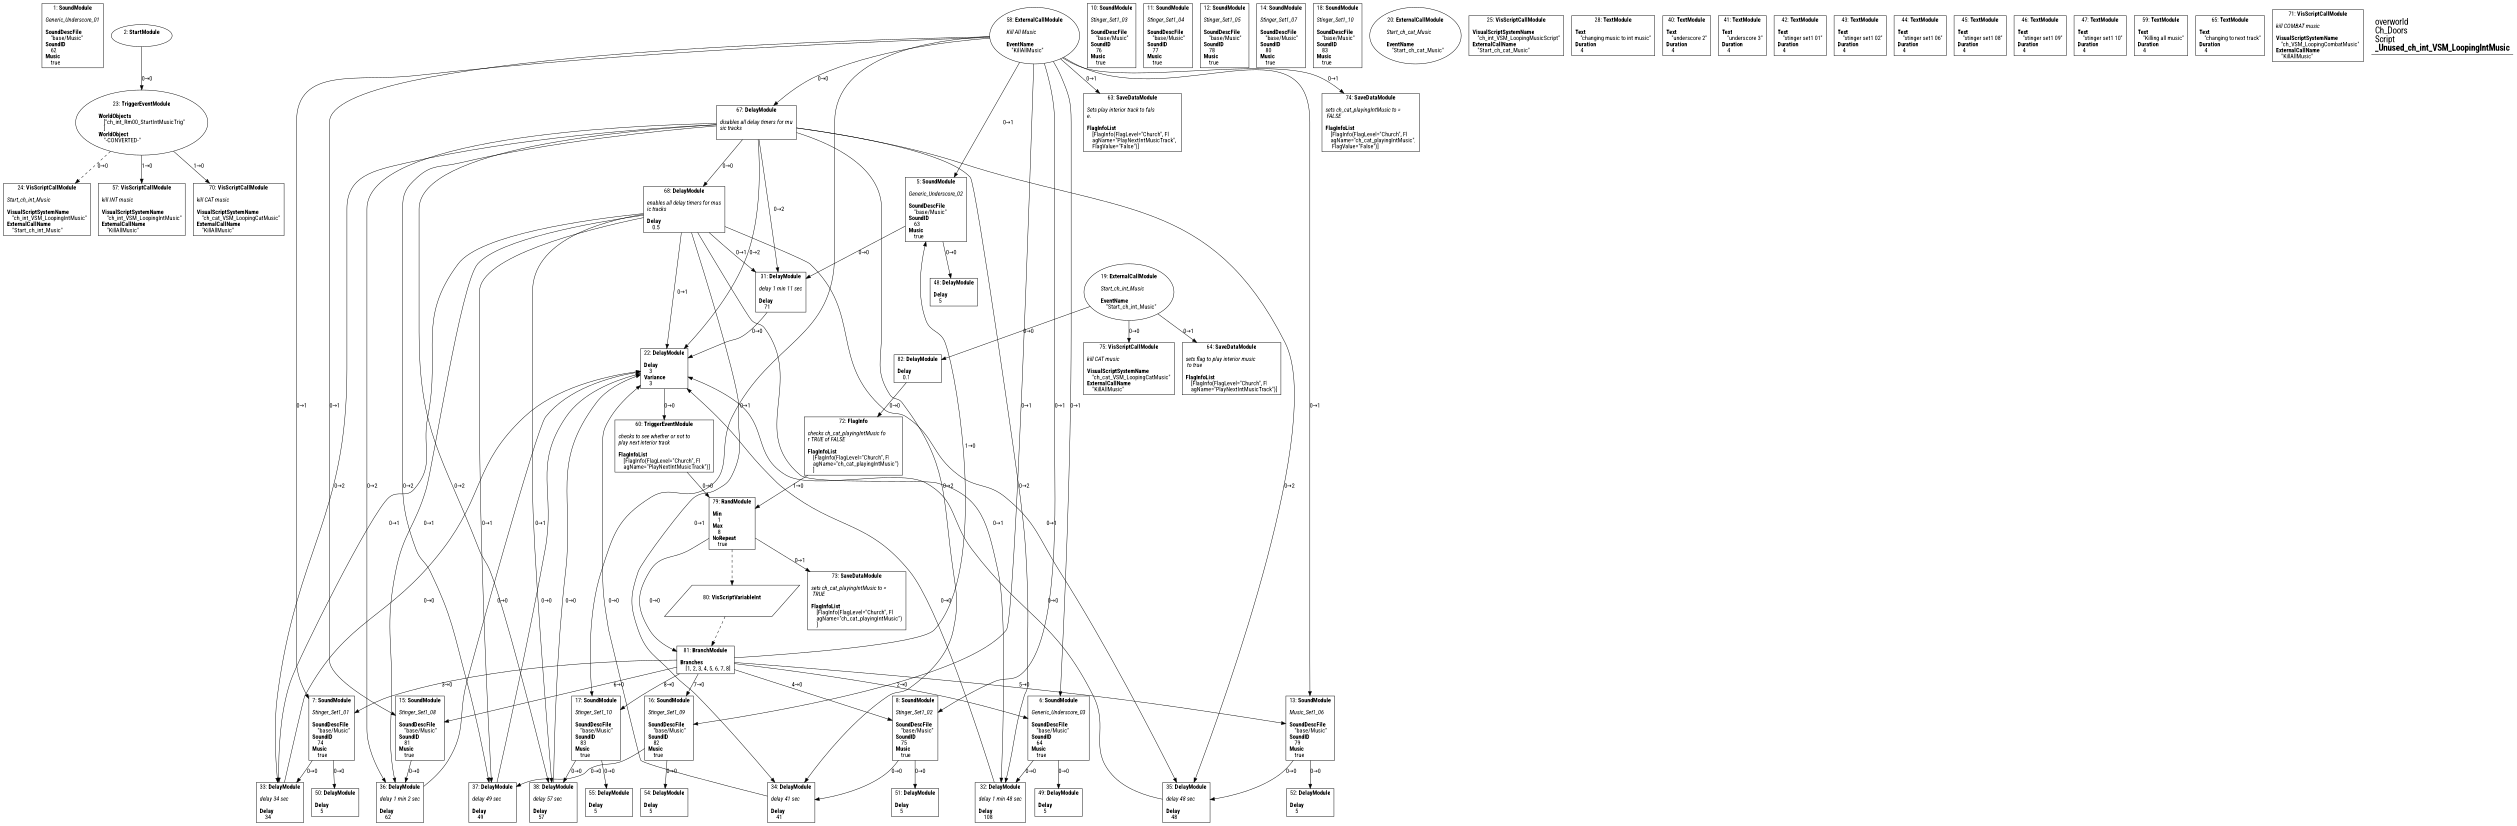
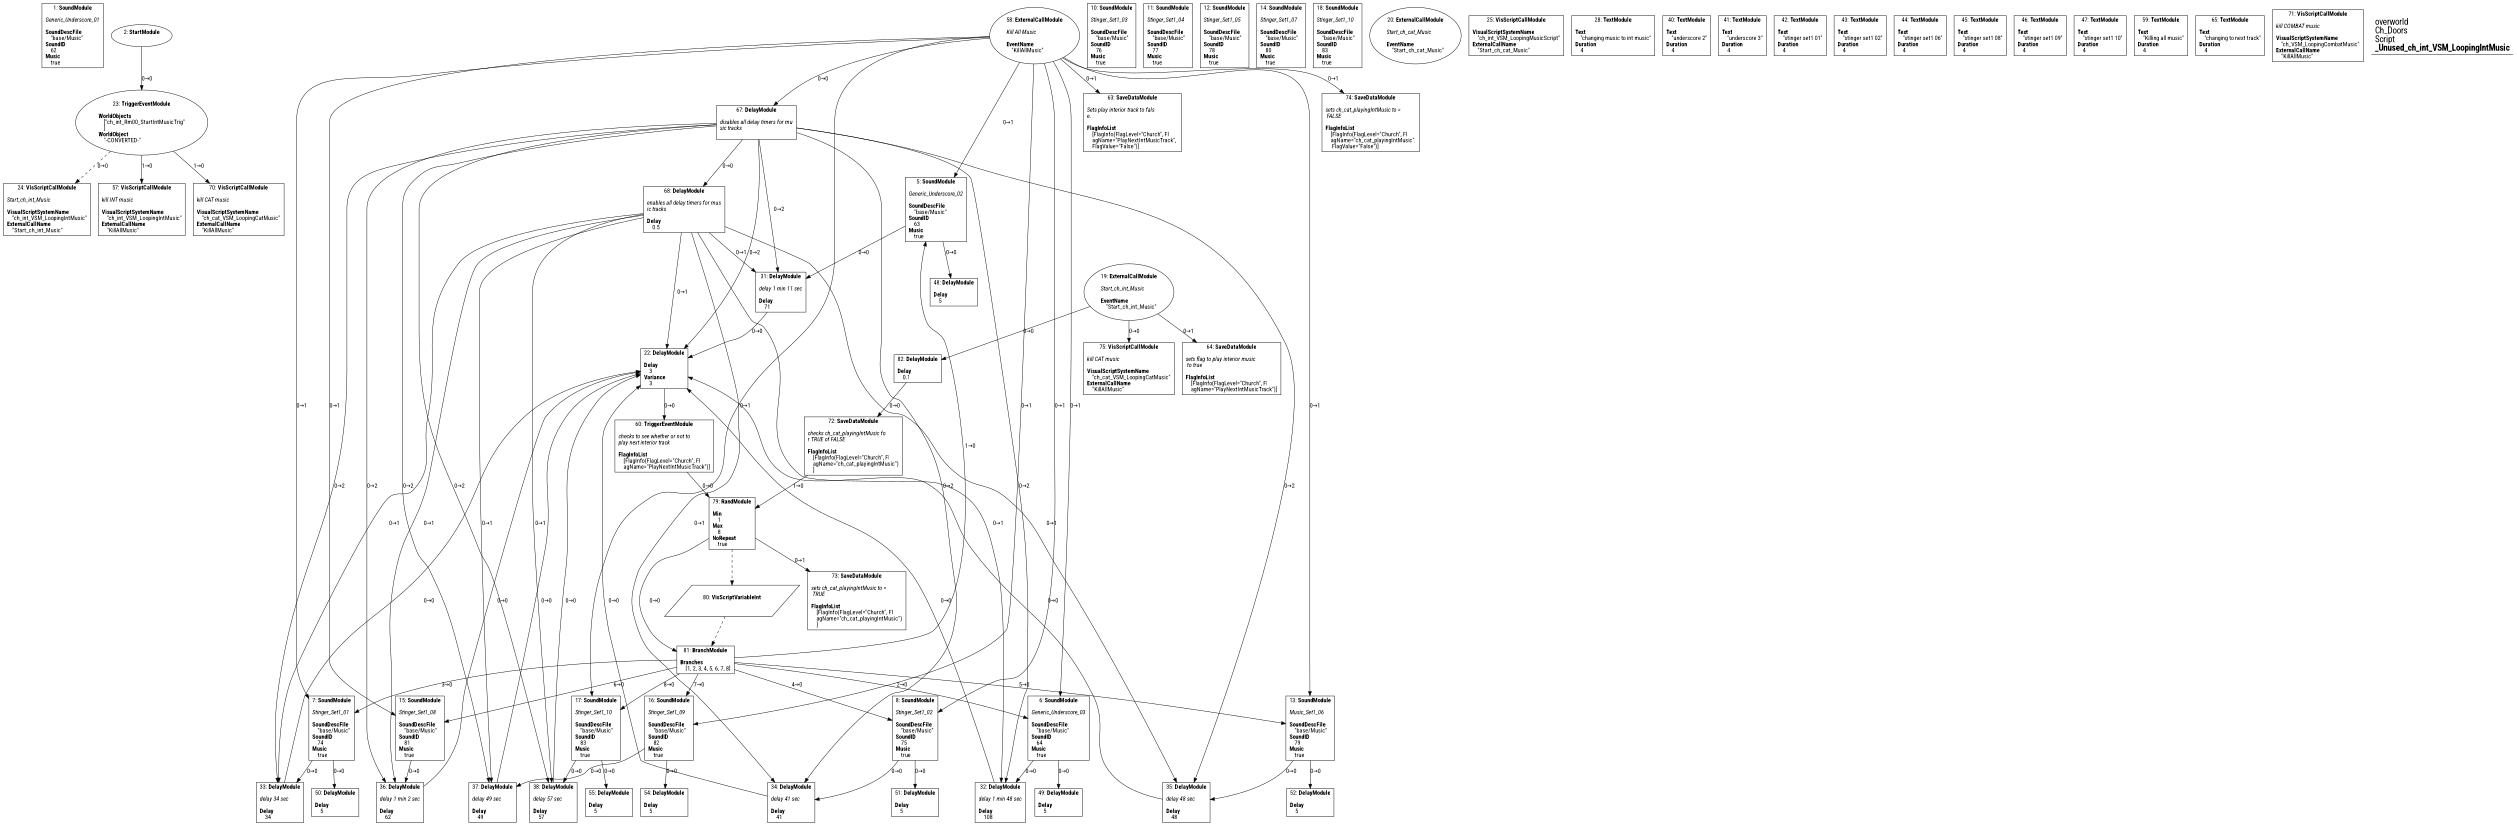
  digraph {
    fontname="Roboto Condensed"
    splines=spline
    node [fontname="Roboto Condensed" shape=box]
    edge [fontname="Roboto Condensed"]
    n1 [label=<1: <b>SoundModule</b><br/><br/><i>Generic_Underscore_01<br align="left"/></i><br align="left"/><b>SoundDescFile</b><br align="left"/>    &quot;base/Music&quot;<br align="left"/><b>SoundID</b><br align="left"/>    62<br align="left"/><b>Music</b><br align="left"/>    true<br align="left"/>>]
    n2 [label=<2: <b>StartModule</b><br/><br/>> shape=oval]
    n3 [label=<23: <b>TriggerEventModule</b><br/><br/><b>WorldObjects</b><br align="left"/>    [&quot;ch_int_Rm00_StartIntMusicTrig&quot;<br align="left"/>    ]<br align="left"/><b>WorldObject</b><br align="left"/>    &quot;-CONVERTED-&quot;<br align="left"/>> shape=oval]
    n4 [label=<24: <b>VisScriptCallModule</b><br/><br/><i>Start_ch_int_Music<br align="left"/></i><br align="left"/><b>VisualScriptSystemName</b><br align="left"/>    &quot;ch_int_VSM_LoopingIntMusic&quot;<br align="left"/><b>ExternalCallName</b><br align="left"/>    &quot;Start_ch_int_Music&quot;<br align="left"/>>]
    n5 [label=<57: <b>VisScriptCallModule</b><br/><br/><i>kill INT music<br align="left"/></i><br align="left"/><b>VisualScriptSystemName</b><br align="left"/>    &quot;ch_int_VSM_LoopingIntMusic&quot;<br align="left"/><b>ExternalCallName</b><br align="left"/>    &quot;KillAllMusic&quot;<br align="left"/>>]
    n6 [label=<70: <b>VisScriptCallModule</b><br/><br/><i>kill CAT music<br align="left"/></i><br align="left"/><b>VisualScriptSystemName</b><br align="left"/>    &quot;ch_cat_VSM_LoopingCatMusic&quot;<br align="left"/><b>ExternalCallName</b><br align="left"/>    &quot;KillAllMusic&quot;<br align="left"/>>]
    n7 [label=<5: <b>SoundModule</b><br/><br/><i>Generic_Underscore_02<br align="left"/></i><br align="left"/><b>SoundDescFile</b><br align="left"/>    &quot;base/Music&quot;<br align="left"/><b>SoundID</b><br align="left"/>    63<br align="left"/><b>Music</b><br align="left"/>    true<br align="left"/>>]
    n8 [label=<31: <b>DelayModule</b><br/><br/><i>delay 1 min 11 sec<br align="left"/></i><br align="left"/><b>Delay</b><br align="left"/>    71<br align="left"/>>]
    n9 [label=<48: <b>DelayModule</b><br/><br/><b>Delay</b><br align="left"/>    5<br align="left"/>>]
    n10 [label=<22: <b>DelayModule</b><br/><br/><b>Delay</b><br align="left"/>    3<br align="left"/><b>Variance</b><br align="left"/>    3<br align="left"/>>]
    n11 [label=<60: <b>TriggerEventModule</b><br/><br/><i>checks to see whether or not to <br align="left"/>play next interior track<br align="left"/></i><br align="left"/><b>FlagInfoList</b><br align="left"/>    [FlagInfo(FlagLevel=&quot;Church&quot;, Fl<br align="left"/>    agName=&quot;PlayNextIntMusicTrack&quot;)]<br align="left"/>>]
    n12 [label=<6: <b>SoundModule</b><br/><br/><i>Generic_Underscore_03<br align="left"/></i><br align="left"/><b>SoundDescFile</b><br align="left"/>    &quot;base/Music&quot;<br align="left"/><b>SoundID</b><br align="left"/>    64<br align="left"/><b>Music</b><br align="left"/>    true<br align="left"/>>]
    n13 [label=<32: <b>DelayModule</b><br/><br/><i>delay 1 min 48 sec<br align="left"/></i><br align="left"/><b>Delay</b><br align="left"/>    108<br align="left"/>>]
    n14 [label=<49: <b>DelayModule</b><br/><br/><b>Delay</b><br align="left"/>    5<br align="left"/>>]
    n15 [label=<7: <b>SoundModule</b><br/><br/><i>Stinger_Set1_01<br align="left"/></i><br align="left"/><b>SoundDescFile</b><br align="left"/>    &quot;base/Music&quot;<br align="left"/><b>SoundID</b><br align="left"/>    74<br align="left"/><b>Music</b><br align="left"/>    true<br align="left"/>>]
    n16 [label=<33: <b>DelayModule</b><br/><br/><i>delay 34 sec<br align="left"/></i><br align="left"/><b>Delay</b><br align="left"/>    34<br align="left"/>>]
    n17 [label=<50: <b>DelayModule</b><br/><br/><b>Delay</b><br align="left"/>    5<br align="left"/>>]
    n18 [label=<8: <b>SoundModule</b><br/><br/><i>Stinger_Set1_02<br align="left"/></i><br align="left"/><b>SoundDescFile</b><br align="left"/>    &quot;base/Music&quot;<br align="left"/><b>SoundID</b><br align="left"/>    75<br align="left"/><b>Music</b><br align="left"/>    true<br align="left"/>>]
    n19 [label=<34: <b>DelayModule</b><br/><br/><i>delay 41 sec<br align="left"/></i><br align="left"/><b>Delay</b><br align="left"/>    41<br align="left"/>>]
    n20 [label=<51: <b>DelayModule</b><br/><br/><b>Delay</b><br align="left"/>    5<br align="left"/>>]
    n21 [label=<10: <b>SoundModule</b><br/><br/><i>Stinger_Set1_03<br align="left"/></i><br align="left"/><b>SoundDescFile</b><br align="left"/>    &quot;base/Music&quot;<br align="left"/><b>SoundID</b><br align="left"/>    76<br align="left"/><b>Music</b><br align="left"/>    true<br align="left"/>>]
    n22 [label=<11: <b>SoundModule</b><br/><br/><i>Stinger_Set1_04<br align="left"/></i><br align="left"/><b>SoundDescFile</b><br align="left"/>    &quot;base/Music&quot;<br align="left"/><b>SoundID</b><br align="left"/>    77<br align="left"/><b>Music</b><br align="left"/>    true<br align="left"/>>]
    n23 [label=<12: <b>SoundModule</b><br/><br/><i>Stinger_Set1_05<br align="left"/></i><br align="left"/><b>SoundDescFile</b><br align="left"/>    &quot;base/Music&quot;<br align="left"/><b>SoundID</b><br align="left"/>    78<br align="left"/><b>Music</b><br align="left"/>    true<br align="left"/>>]
    n24 [label=<13: <b>SoundModule</b><br/><br/><i>Music_Set1_06<br align="left"/></i><br align="left"/><b>SoundDescFile</b><br align="left"/>    &quot;base/Music&quot;<br align="left"/><b>SoundID</b><br align="left"/>    79<br align="left"/><b>Music</b><br align="left"/>    true<br align="left"/>>]
    n25 [label=<35: <b>DelayModule</b><br/><br/><i>delay 48 sec<br align="left"/></i><br align="left"/><b>Delay</b><br align="left"/>    48<br align="left"/>>]
    n26 [label=<52: <b>DelayModule</b><br/><br/><b>Delay</b><br align="left"/>    5<br align="left"/>>]
    n27 [label=<14: <b>SoundModule</b><br/><br/><i>Stinger_Set1_07<br align="left"/></i><br align="left"/><b>SoundDescFile</b><br align="left"/>    &quot;base/Music&quot;<br align="left"/><b>SoundID</b><br align="left"/>    80<br align="left"/><b>Music</b><br align="left"/>    true<br align="left"/>>]
    n28 [label=<15: <b>SoundModule</b><br/><br/><i>Stinger_Set1_08<br align="left"/></i><br align="left"/><b>SoundDescFile</b><br align="left"/>    &quot;base/Music&quot;<br align="left"/><b>SoundID</b><br align="left"/>    81<br align="left"/><b>Music</b><br align="left"/>    true<br align="left"/>>]
    n29 [label=<36: <b>DelayModule</b><br/><br/><i>delay 1 min 2 sec<br align="left"/></i><br align="left"/><b>Delay</b><br align="left"/>    62<br align="left"/>>]
    n30 [label=<16: <b>SoundModule</b><br/><br/><i>Stinger_Set1_09<br align="left"/></i><br align="left"/><b>SoundDescFile</b><br align="left"/>    &quot;base/Music&quot;<br align="left"/><b>SoundID</b><br align="left"/>    82<br align="left"/><b>Music</b><br align="left"/>    true<br align="left"/>>]
    n31 [label=<37: <b>DelayModule</b><br/><br/><i>delay 49 sec<br align="left"/></i><br align="left"/><b>Delay</b><br align="left"/>    49<br align="left"/>>]
    n32 [label=<54: <b>DelayModule</b><br/><br/><b>Delay</b><br align="left"/>    5<br align="left"/>>]
    n33 [label=<17: <b>SoundModule</b><br/><br/><i>Stinger_Set1_10<br align="left"/></i><br align="left"/><b>SoundDescFile</b><br align="left"/>    &quot;base/Music&quot;<br align="left"/><b>SoundID</b><br align="left"/>    83<br align="left"/><b>Music</b><br align="left"/>    true<br align="left"/>>]
    n34 [label=<38: <b>DelayModule</b><br/><br/><i>delay 57 sec<br align="left"/></i><br align="left"/><b>Delay</b><br align="left"/>    57<br align="left"/>>]
    n35 [label=<55: <b>DelayModule</b><br/><br/><b>Delay</b><br align="left"/>    5<br align="left"/>>]
    n36 [label=<18: <b>SoundModule</b><br/><br/><i>Stinger_Set1_10<br align="left"/></i><br align="left"/><b>SoundDescFile</b><br align="left"/>    &quot;base/Music&quot;<br align="left"/><b>SoundID</b><br align="left"/>    83<br align="left"/><b>Music</b><br align="left"/>    true<br align="left"/>>]
    n37 [label=<19: <b>ExternalCallModule</b><br/><br/><i>Start_ch_int_Music<br align="left"/></i><br align="left"/><b>EventName</b><br align="left"/>    &quot;Start_ch_int_Music&quot;<br align="left"/>> shape=oval]
    n38 [label=<64: <b>SaveDataModule</b><br/><br/><i>sets flag to play interior music<br align="left"/> to true<br align="left"/></i><br align="left"/><b>FlagInfoList</b><br align="left"/>    [FlagInfo(FlagLevel=&quot;Church&quot;, Fl<br align="left"/>    agName=&quot;PlayNextIntMusicTrack&quot;)]<br align="left"/>>]
    n39 [label=<75: <b>VisScriptCallModule</b><br/><br/><i>kill CAT music<br align="left"/></i><br align="left"/><b>VisualScriptSystemName</b><br align="left"/>    &quot;ch_cat_VSM_LoopingCatMusic&quot;<br align="left"/><b>ExternalCallName</b><br align="left"/>    &quot;KillAllMusic&quot;<br align="left"/>>]
    n40 [label=<82: <b>DelayModule</b><br/><br/><b>Delay</b><br align="left"/>    0.1<br align="left"/>>]
-   n41 [label=<72: <b>FlagInfo</b><br/><br/><i>checks ch_cat_playingIntMusic fo<br align="left"/>r TRUE of FALSE<br align="left"/></i><br align="left"/><b>FlagInfoList</b><br align="left"/>    [FlagInfo(FlagLevel=&quot;Church&quot;, Fl<br align="left"/>    agName=&quot;ch_cat_playingIntMusic&quot;)<br align="left"/>    ]<br align="left"/>>]
+   n41 [label=<72: <b>SaveDataModule</b><br/><br/><i>checks ch_cat_playingIntMusic fo<br align="left"/>r TRUE of FALSE<br align="left"/></i><br align="left"/><b>FlagInfoList</b><br align="left"/>    [FlagInfo(FlagLevel=&quot;Church&quot;, Fl<br align="left"/>    agName=&quot;ch_cat_playingIntMusic&quot;)<br align="left"/>    ]<br align="left"/>>]
    n42 [label=<79: <b>RandModule</b><br/><br/><b>Min</b><br align="left"/>    1<br align="left"/><b>Max</b><br align="left"/>    8<br align="left"/><b>NoRepeat</b><br align="left"/>    true<br align="left"/>>]
    n43 [label=<20: <b>ExternalCallModule</b><br/><br/><i>Start_ch_cat_Music<br align="left"/></i><br align="left"/><b>EventName</b><br align="left"/>    &quot;Start_ch_cat_Music&quot;<br align="left"/>> shape=oval]
    n44 [label=<73: <b>SaveDataModule</b><br/><br/><i>sets ch_cat_playingIntMusic to =<br align="left"/> TRUE<br align="left"/></i><br align="left"/><b>FlagInfoList</b><br align="left"/>    [FlagInfo(FlagLevel=&quot;Church&quot;, Fl<br align="left"/>    agName=&quot;ch_cat_playingIntMusic&quot;)<br align="left"/>    ]<br align="left"/>>]
    n45 [label=<81: <b>BranchModule</b><br/><br/><b>Branches</b><br align="left"/>    [1, 2, 3, 4, 5, 6, 7, 8]<br align="left"/>>]
    n46 [label=<80: <b>VisScriptVariableInt</b><br/><br/>> shape=parallelogram]
    n47 [label=<25: <b>VisScriptCallModule</b><br/><br/><b>VisualScriptSystemName</b><br align="left"/>    &quot;ch_int_VSM_LoopingMusicScript&quot;<br align="left"/><b>ExternalCallName</b><br align="left"/>    &quot;Start_ch_cat_Music&quot;<br align="left"/>>]
    n48 [label=<28: <b>TextModule</b><br/><br/><b>Text</b><br align="left"/>    &quot;changing music to int music&quot;<br align="left"/><b>Duration</b><br align="left"/>    4<br align="left"/>>]
    n49 [label=<40: <b>TextModule</b><br/><br/><b>Text</b><br align="left"/>    &quot;underscore 2&quot;<br align="left"/><b>Duration</b><br align="left"/>    4<br align="left"/>>]
    n50 [label=<41: <b>TextModule</b><br/><br/><b>Text</b><br align="left"/>    &quot;underscore 3&quot;<br align="left"/><b>Duration</b><br align="left"/>    4<br align="left"/>>]
    n51 [label=<42: <b>TextModule</b><br/><br/><b>Text</b><br align="left"/>    &quot;stinger set1 01&quot;<br align="left"/><b>Duration</b><br align="left"/>    4<br align="left"/>>]
    n52 [label=<43: <b>TextModule</b><br/><br/><b>Text</b><br align="left"/>    &quot;stinger set1 02&quot;<br align="left"/><b>Duration</b><br align="left"/>    4<br align="left"/>>]
    n53 [label=<44: <b>TextModule</b><br/><br/><b>Text</b><br align="left"/>    &quot;stinger set1 06&quot;<br align="left"/><b>Duration</b><br align="left"/>    4<br align="left"/>>]
    n54 [label=<45: <b>TextModule</b><br/><br/><b>Text</b><br align="left"/>    &quot;stinger set1 08&quot;<br align="left"/><b>Duration</b><br align="left"/>    4<br align="left"/>>]
    n55 [label=<46: <b>TextModule</b><br/><br/><b>Text</b><br align="left"/>    &quot;stinger set1 09&quot;<br align="left"/><b>Duration</b><br align="left"/>    4<br align="left"/>>]
    n56 [label=<47: <b>TextModule</b><br/><br/><b>Text</b><br align="left"/>    &quot;stinger set1 10&quot;<br align="left"/><b>Duration</b><br align="left"/>    4<br align="left"/>>]
    n57 [label=<58: <b>ExternalCallModule</b><br/><br/><i>Kill All Music<br align="left"/></i><br align="left"/><b>EventName</b><br align="left"/>    &quot;KillAllMusic&quot;<br align="left"/>> shape=oval]
    n58 [label=<63: <b>SaveDataModule</b><br/><br/><i>Sets play interior track to fals<br align="left"/>e.<br align="left"/></i><br align="left"/><b>FlagInfoList</b><br align="left"/>    [FlagInfo(FlagLevel=&quot;Church&quot;, Fl<br align="left"/>    agName=&quot;PlayNextIntMusicTrack&quot;, <br align="left"/>    FlagValue=&quot;False&quot;)]<br align="left"/>>]
    n59 [label=<67: <b>DelayModule</b><br/><br/><i>disables all delay timers for mu<br align="left"/>sic tracks<br align="left"/></i><br align="left"/>>]
    n60 [label=<74: <b>SaveDataModule</b><br/><br/><i>sets ch_cat_playingIntMusic to =<br align="left"/> FALSE<br align="left"/></i><br align="left"/><b>FlagInfoList</b><br align="left"/>    [FlagInfo(FlagLevel=&quot;Church&quot;, Fl<br align="left"/>    agName=&quot;ch_cat_playingIntMusic&quot;,<br align="left"/>     FlagValue=&quot;False&quot;)]<br align="left"/>>]
    n61 [label=<68: <b>DelayModule</b><br/><br/><i>enables all delay timers for mus<br align="left"/>ic tracks<br align="left"/></i><br align="left"/><b>Delay</b><br align="left"/>    0.5<br align="left"/>>]
    n62 [label=<59: <b>TextModule</b><br/><br/><b>Text</b><br align="left"/>    &quot;Killing all music&quot;<br align="left"/><b>Duration</b><br align="left"/>    4<br align="left"/>>]
    n63 [label=<65: <b>TextModule</b><br/><br/><b>Text</b><br align="left"/>    &quot;changing to next track&quot;<br align="left"/><b>Duration</b><br align="left"/>    4<br align="left"/>>]
    n64 [label=<71: <b>VisScriptCallModule</b><br/><br/><i>kill COMBAT music<br align="left"/></i><br align="left"/><b>VisualScriptSystemName</b><br align="left"/>    &quot;ch_VSM_LoopingCombatMusic&quot;<br align="left"/><b>ExternalCallName</b><br align="left"/>    &quot;KillAllMusic&quot;<br align="left"/>>]
    n65 [label=<<font point-size="20">overworld<br align="left"/>Ch_Doors<br align="left"/>Script<br align="left"/><b>_Unused_ch_int_VSM_LoopingIntMusic</b><br align="left"/></font>> shape=underline]
    n2 -> n3 [label="0→0"]
    n3 -> n4 [label="0→0" style=dashed]
    n3 -> n5 [label="1→0"]
    n3 -> n6 [label="1→0"]
    n7 -> n8 [label="0→0"]
    n7 -> n9 [label="0→0"]
    n8 -> n10 [label="0→0"]
    n10 -> n11 [label="0→0"]
    n11 -> n42 [label="0→0"]
    n12 -> n13 [label="0→0"]
    n12 -> n14 [label="0→0"]
    n13 -> n10 [label="0→0"]
    n15 -> n16 [label="0→0"]
    n15 -> n17 [label="0→0"]
    n16 -> n10 [label="0→0"]
    n18 -> n19 [label="0→0"]
    n18 -> n20 [label="0→0"]
    n19 -> n10 [label="0→0"]
    n24 -> n25 [label="0→0"]
    n24 -> n26 [label="0→0"]
    n25 -> n10 [label="0→0"]
    n28 -> n29 [label="0→0"]
    n29 -> n10 [label="0→0"]
    n30 -> n31 [label="0→0"]
    n30 -> n32 [label="0→0"]
    n31 -> n10 [label="0→0"]
    n33 -> n34 [label="0→0"]
    n33 -> n35 [label="0→0"]
    n34 -> n10 [label="0→0"]
    n37 -> n38 [label="0→1"]
    n37 -> n39 [label="0→0"]
    n37 -> n40 [label="0→0"]
    n40 -> n41 [label="0→0"]
    n41 -> n42 [label="1→0"]
    n42 -> n44 [label="0→1"]
    n42 -> n45 [label="0→0"]
    n42 -> n46 [style=dashed]
    n45 -> n7 [label="1→0"]
    n45 -> n12 [label="2→0"]
    n45 -> n15 [label="3→0"]
    n45 -> n18 [label="4→0"]
    n45 -> n24 [label="5→0"]
    n45 -> n28 [label="6→0"]
    n45 -> n30 [label="7→0"]
    n45 -> n33 [label="8→0"]
    n46 -> n45 [style=dashed]
    n57 -> n7 [label="0→1"]
    n57 -> n12 [label="0→1"]
    n57 -> n15 [label="0→1"]
    n57 -> n18 [label="0→1"]
    n57 -> n24 [label="0→1"]
    n57 -> n28 [label="0→1"]
    n57 -> n30 [label="0→1"]
    n57 -> n33 [label="0→1"]
    n57 -> n58 [label="0→1"]
    n57 -> n59 [label="0→0"]
    n57 -> n60 [label="0→1"]
    n59 -> n8 [label="0→2"]
    n59 -> n10 [label="0→2"]
    n59 -> n13 [label="0→2"]
    n59 -> n16 [label="0→2"]
    n59 -> n19 [label="0→2"]
    n59 -> n25 [label="0→2"]
    n59 -> n29 [label="0→2"]
    n59 -> n31 [label="0→2"]
    n59 -> n34 [label="0→2"]
    n59 -> n61 [label="0→0"]
    n61 -> n8 [label="0→1"]
    n61 -> n10 [label="0→1"]
    n61 -> n13 [label="0→1"]
    n61 -> n16 [label="0→1"]
    n61 -> n19 [label="0→1"]
    n61 -> n25 [label="0→1"]
    n61 -> n29 [label="0→1"]
    n61 -> n31 [label="0→1"]
    n61 -> n34 [label="0→1"]
  }
